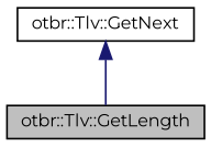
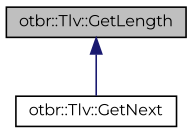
  digraph {
    rankdir=TB
    fontname=Montserrat
    node [color=black fontname=Montserrat fontsize=10 shape=record style=filled]
    n1 [fillcolor=grey75 fontcolor=black height=0.2 label="otbr::Tlv::GetLength" width=0.4]
    n2 [fillcolor=white height=0.2 label="otbr::Tlv::GetNext" width=0.4]
-   n2 -> n1 [color=midnightblue dir=back fontname=Montserrat fontsize=10 labelfontname=Helvetica labelfontsize=10 style=solid]
+   n1 -> n2 [color=midnightblue dir=back fontname=Montserrat fontsize=10 labelfontname=Helvetica labelfontsize=10 style=solid]
  }
